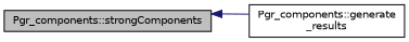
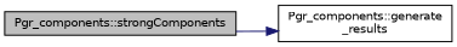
  digraph {
    rankdir=LR
    node [color=black fontname=Helvetica fontsize=10 shape=record style=filled]
    n1 [fillcolor=grey75 fontcolor=black height=0.2 label="Pgr_components::strongComponents" width=0.4]
    n2 [fillcolor=white height=0.2 label="Pgr_components::generate\l_results" width=0.4]
-   n2 -> n1 [color=midnightblue fontname=Helvetica fontsize=10 labelfontname=Helvetica labelfontsize=10 style=solid]
+   n1 -> n2 [color=midnightblue fontname=Helvetica fontsize=10 labelfontname=Helvetica labelfontsize=10 style=solid]
  }
